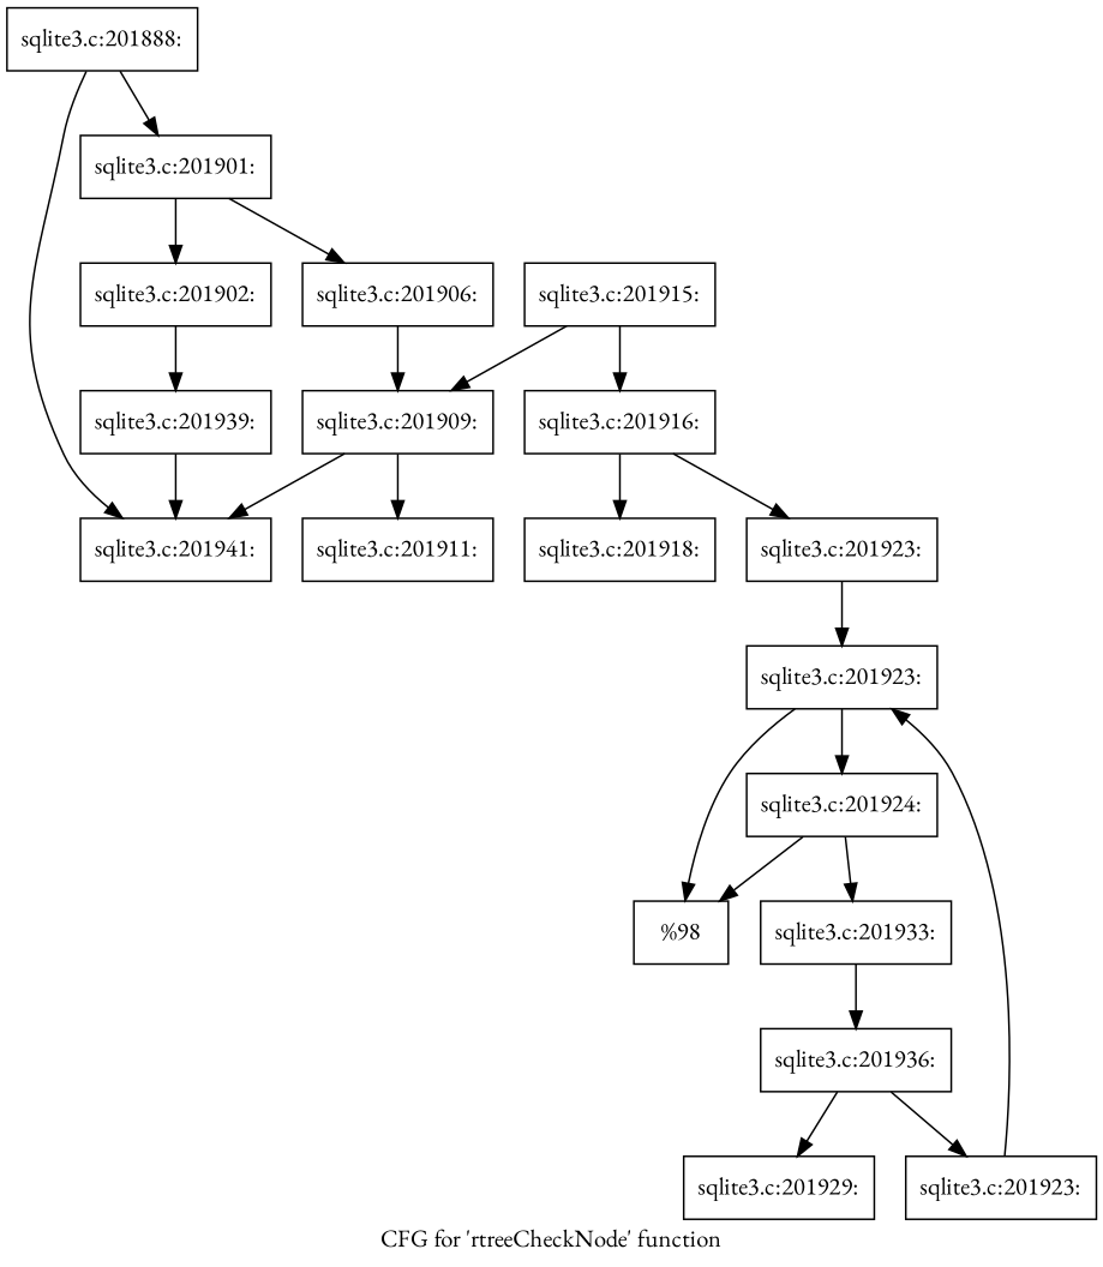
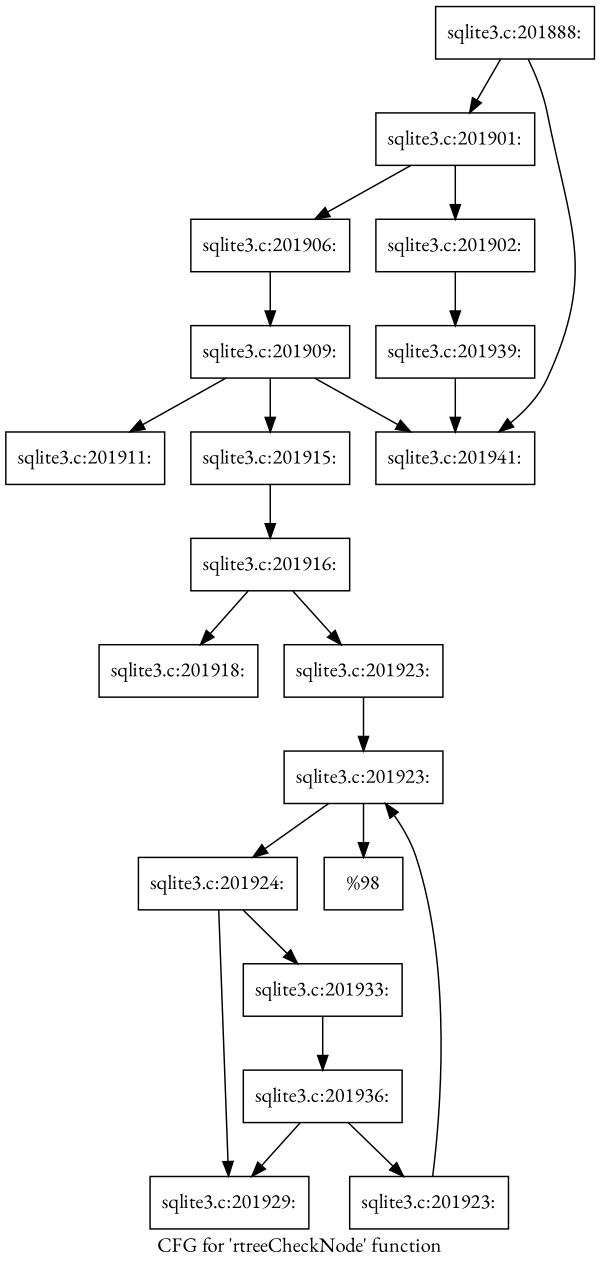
  digraph {
    fontname="EB Garamond"
    label="CFG for 'rtreeCheckNode' function"
    node [fontname="EB Garamond" shape=record]
    edge [fontname="EB Garamond"]
    n1 [label="{sqlite3.c:201888:}"]
    n2 [label="{sqlite3.c:201901:}"]
    n3 [label="{sqlite3.c:201941:}"]
    n4 [label="{sqlite3.c:201902:}"]
    n5 [label="{sqlite3.c:201906:}"]
    n6 [label="{sqlite3.c:201939:}"]
    n7 [label="{sqlite3.c:201909:}"]
    n8 [label="{sqlite3.c:201911:}"]
    n9 [label="{sqlite3.c:201915:}"]
    n10 [label="{sqlite3.c:201916:}"]
    n11 [label="{sqlite3.c:201918:}"]
    n12 [label="{sqlite3.c:201923:}"]
    n13 [label="{sqlite3.c:201923:}"]
    n14 [label="{sqlite3.c:201924:}"]
    n15 [label="{%98}"]
    n16 [label="{sqlite3.c:201929:}"]
    n17 [label="{sqlite3.c:201933:}"]
    n18 [label="{sqlite3.c:201936:}"]
    n19 [label="{sqlite3.c:201923:}"]
    n1 -> n2
    n1 -> n3
    n2 -> n4
    n2 -> n5
    n4 -> n6
    n5 -> n7
    n6 -> n3
    n7 -> n3
    n7 -> n8
-   n9 -> n7
+   n7 -> n9
    n9 -> n10
    n10 -> n11
    n10 -> n12
    n12 -> n13
    n13 -> n14
    n13 -> n15
-   n14 -> n15
+   n14 -> n16
    n14 -> n17
    n17 -> n18
    n18 -> n16
    n18 -> n19
    n19 -> n13
  }
